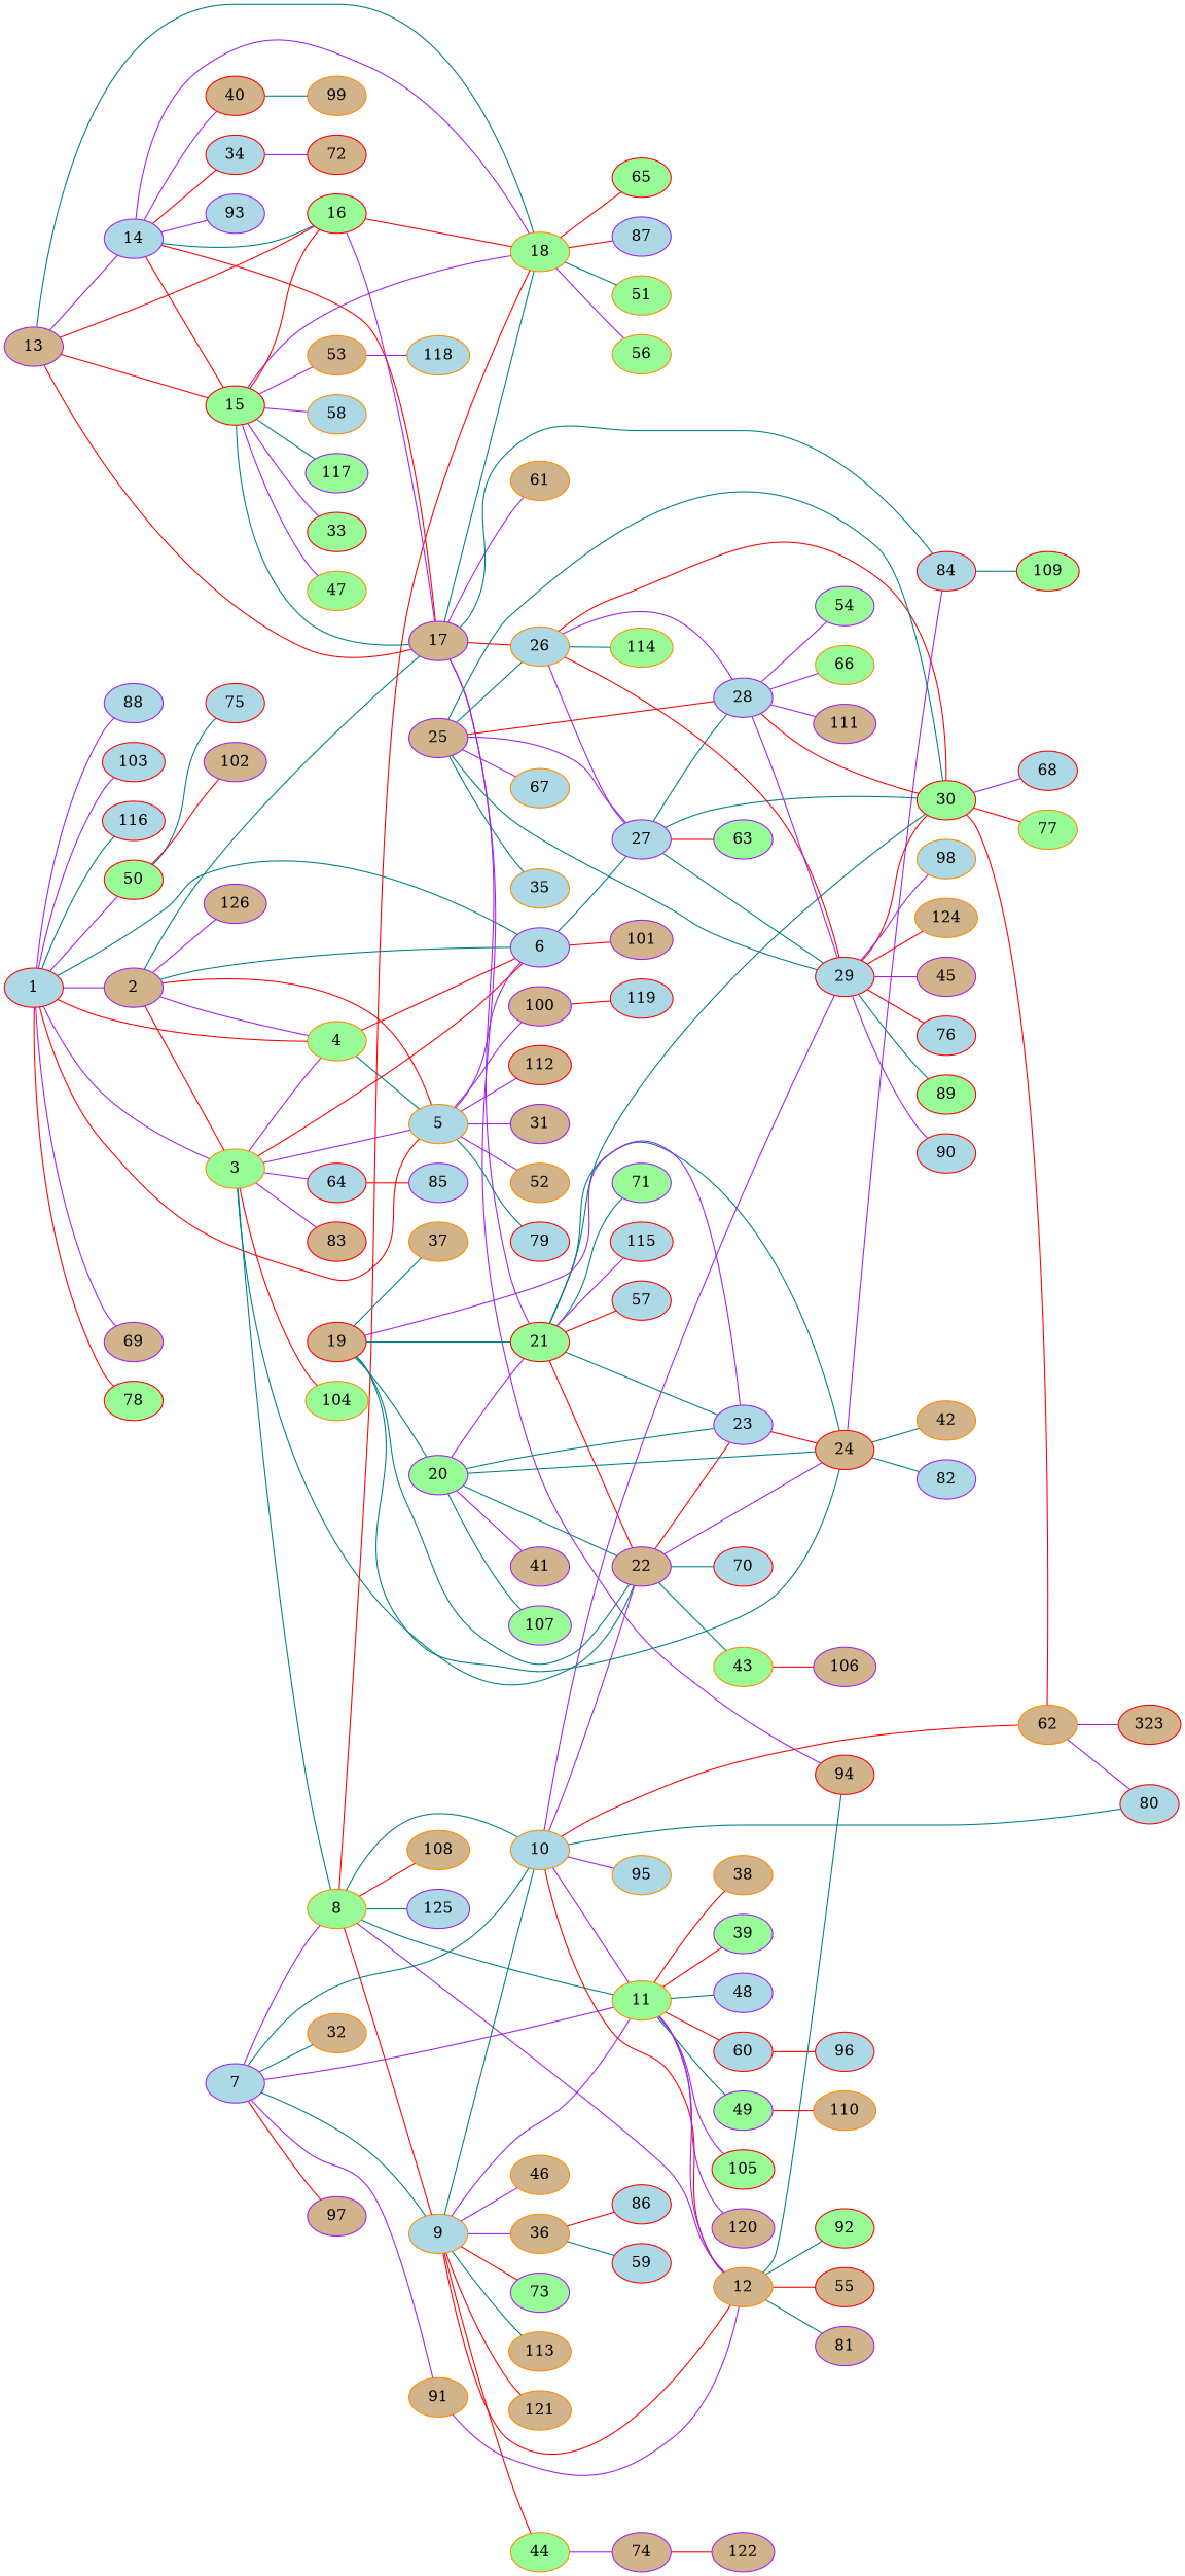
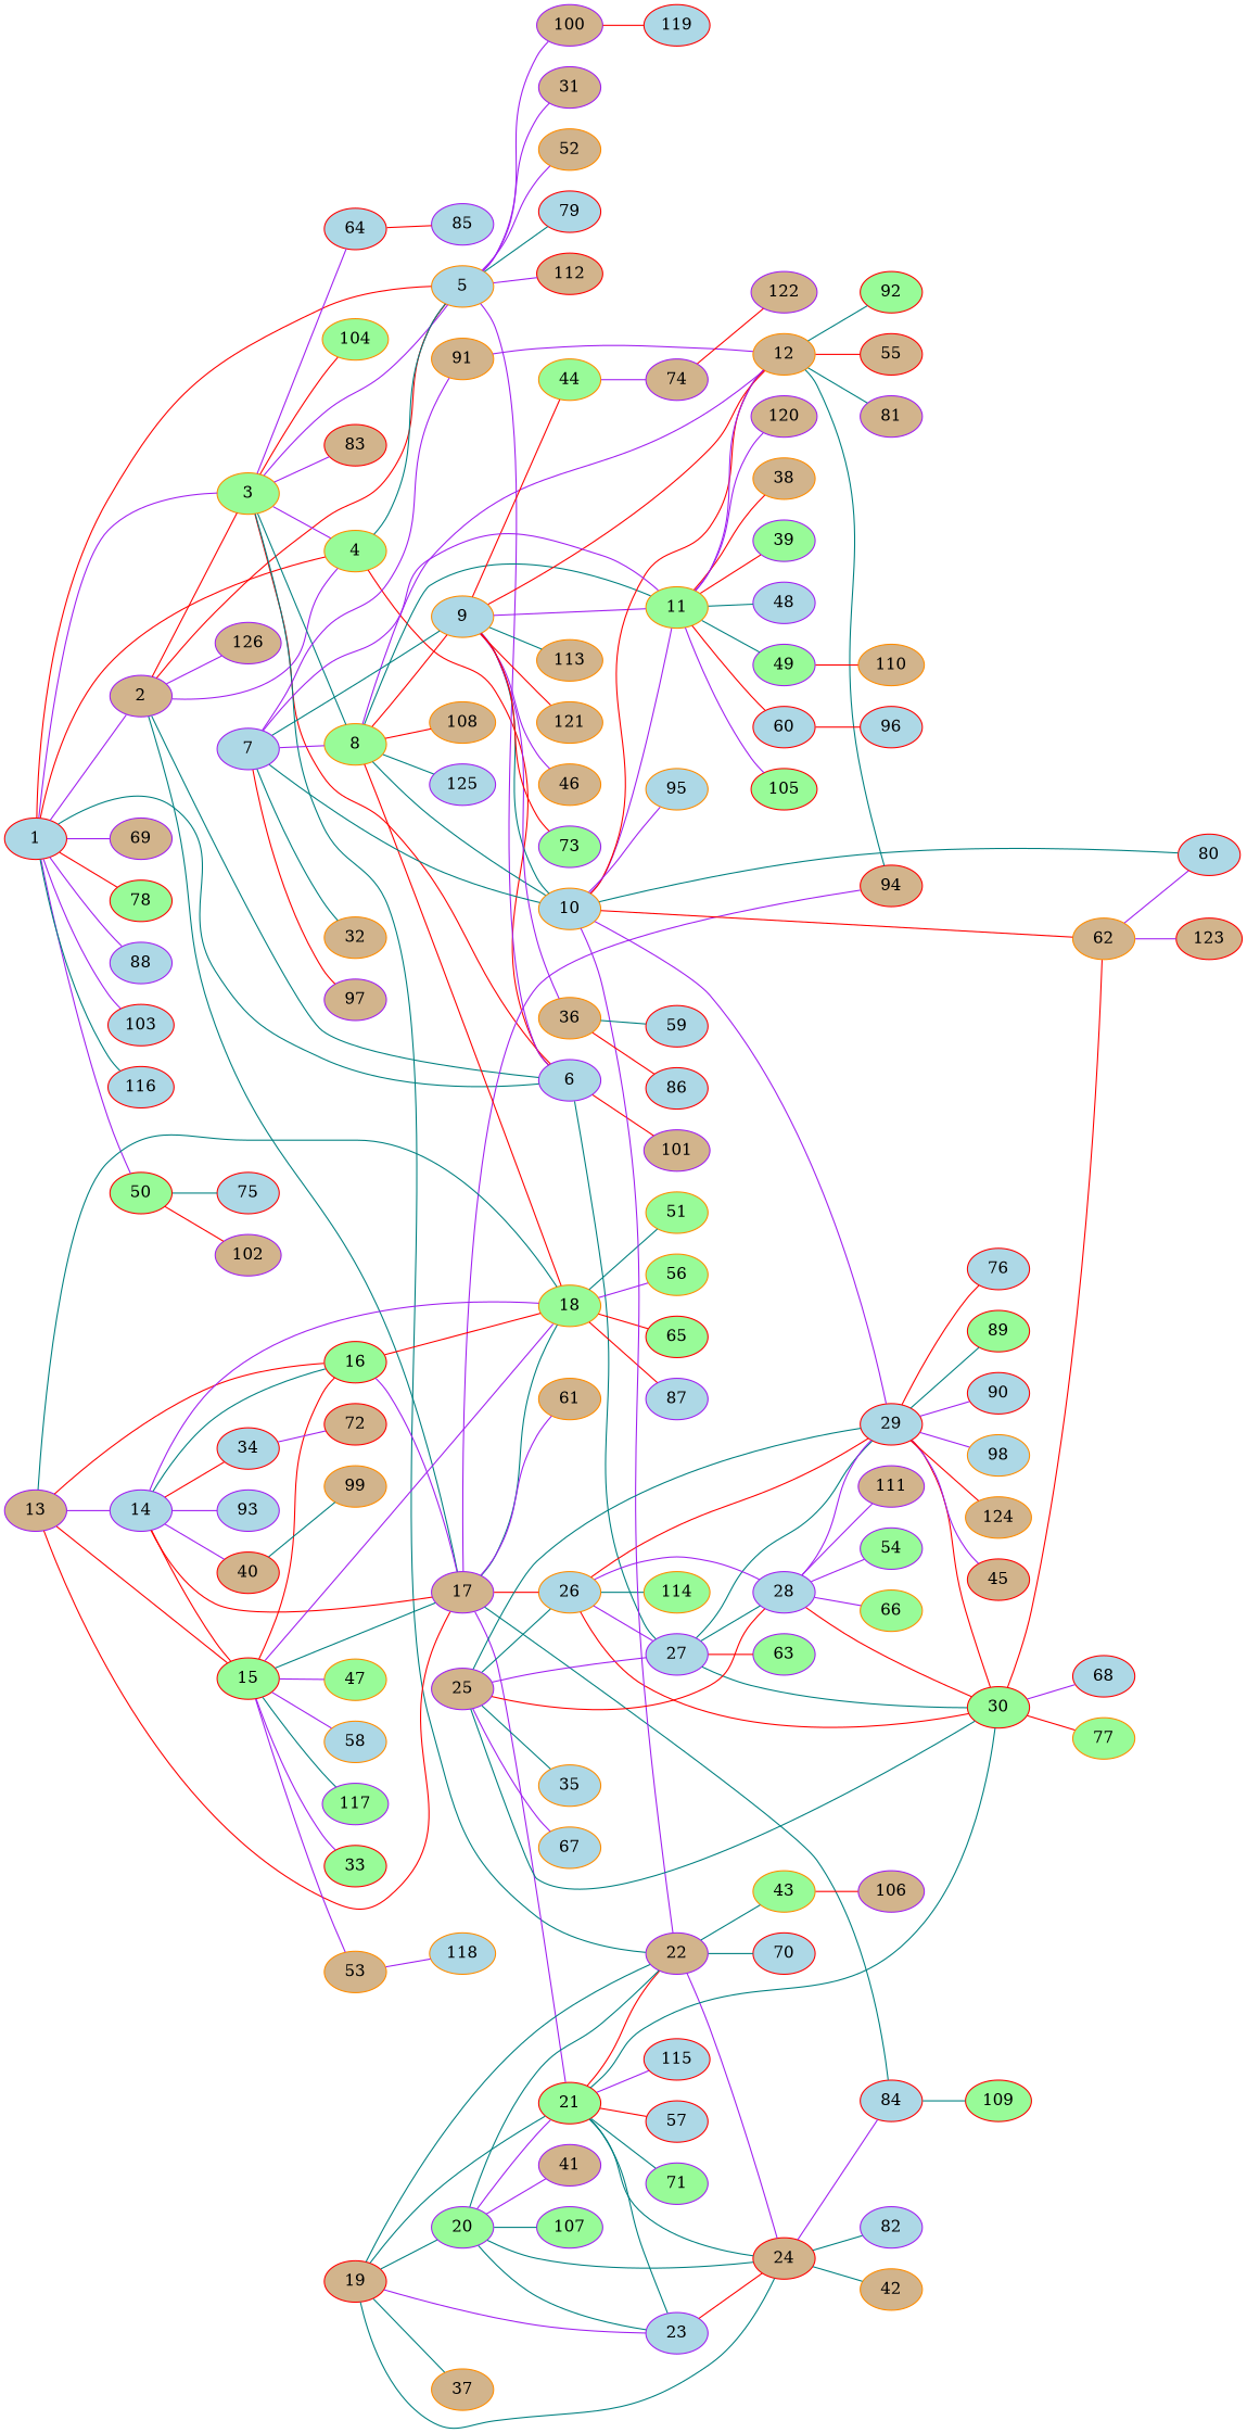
  graph {
    rankdir=LR
    node [color=red fillcolor=tan style=filled]
    edge [color=purple]
    1 [fillcolor=lightblue]
    2 [color=purple]
    3 [color=darkorange fillcolor=palegreen]
    4 [color=darkorange fillcolor=palegreen]
    5 [color=darkorange fillcolor=lightblue]
    6 [color=purple fillcolor=lightblue]
    50 [fillcolor=palegreen]
    69 [color=purple]
    78 [fillcolor=palegreen]
    88 [color=purple fillcolor=lightblue]
    103 [fillcolor=lightblue]
    116 [fillcolor=lightblue]
    17 [color=purple]
    126 [color=purple]
    8 [color=darkorange fillcolor=palegreen]
    22 [color=purple]
    64 [fillcolor=lightblue]
    83
    104 [color=darkorange fillcolor=palegreen]
    31 [color=purple]
    52 [color=darkorange]
    79 [fillcolor=lightblue]
    100 [color=purple]
    112
    27 [color=purple fillcolor=lightblue]
    101 [color=purple]
    75 [fillcolor=lightblue]
    102 [color=purple]
    18 [color=darkorange fillcolor=palegreen]
    94
    21 [fillcolor=palegreen]
    26 [color=darkorange fillcolor=lightblue]
    61 [color=darkorange]
    84 [fillcolor=lightblue]
    9 [color=darkorange fillcolor=lightblue]
    10 [color=darkorange fillcolor=lightblue]
    11 [color=darkorange fillcolor=palegreen]
    12 [color=darkorange]
    108 [color=darkorange]
    125 [color=purple fillcolor=lightblue]
    23 [color=purple fillcolor=lightblue]
    24
    43 [color=darkorange fillcolor=palegreen]
    70 [fillcolor=lightblue]
    85 [color=purple fillcolor=lightblue]
    119 [fillcolor=lightblue]
    29 [fillcolor=lightblue]
    30 [fillcolor=palegreen]
    28 [color=purple fillcolor=lightblue]
    63 [color=purple fillcolor=palegreen]
    7 [color=purple fillcolor=lightblue]
    32 [color=darkorange]
    91 [color=darkorange]
    97 [color=purple]
    36 [color=darkorange]
    44 [color=darkorange fillcolor=palegreen]
    46 [color=darkorange]
    73 [color=purple fillcolor=palegreen]
    113 [color=darkorange]
    121 [color=darkorange]
    62 [color=darkorange]
    80 [fillcolor=lightblue]
    95 [color=darkorange fillcolor=lightblue]
    38 [color=darkorange]
    39 [color=purple fillcolor=palegreen]
    48 [color=purple fillcolor=lightblue]
    49 [color=purple fillcolor=palegreen]
    60 [fillcolor=lightblue]
    105 [fillcolor=palegreen]
    120 [color=purple]
    55
    81 [color=purple]
    92 [fillcolor=palegreen]
    51 [color=darkorange fillcolor=palegreen]
    56 [color=darkorange fillcolor=palegreen]
    65 [fillcolor=palegreen]
    87 [color=purple fillcolor=lightblue]
    59 [fillcolor=lightblue]
    86 [fillcolor=lightblue]
    74 [color=purple]
-   45 [color=purple]
+   45
    76 [fillcolor=lightblue]
    89 [fillcolor=palegreen]
    90 [fillcolor=lightblue]
    98 [color=darkorange fillcolor=lightblue]
    124 [color=darkorange]
-   123 [label=323]
+   123
    110 [color=darkorange]
    96 [fillcolor=lightblue]
    13 [color=purple]
    14 [color=purple fillcolor=lightblue]
    15 [fillcolor=palegreen]
    16 [fillcolor=palegreen]
    34 [fillcolor=lightblue]
    40
    93 [color=purple fillcolor=lightblue]
    33 [fillcolor=palegreen]
    47 [color=darkorange fillcolor=palegreen]
    53 [color=darkorange]
    58 [color=darkorange fillcolor=lightblue]
    117 [color=purple fillcolor=palegreen]
    72
    99 [color=darkorange]
    118 [color=darkorange fillcolor=lightblue]
    57 [fillcolor=lightblue]
    71 [color=purple fillcolor=palegreen]
    115 [fillcolor=lightblue]
    114 [color=darkorange fillcolor=palegreen]
    109 [fillcolor=palegreen]
    19
    20 [color=purple fillcolor=palegreen]
    37 [color=darkorange]
    41 [color=purple]
    107 [color=purple fillcolor=palegreen]
    42 [color=darkorange]
    82 [color=purple fillcolor=lightblue]
    68 [fillcolor=lightblue]
    77 [color=darkorange fillcolor=palegreen]
    106 [color=purple]
    25 [color=purple]
    35 [color=darkorange fillcolor=lightblue]
    67 [color=darkorange fillcolor=lightblue]
    54 [color=purple fillcolor=palegreen]
    66 [color=darkorange fillcolor=palegreen]
    111 [color=purple]
    122 [color=purple]
    1 -- 2
    1 -- 3
    1 -- 4 [color=red]
    1 -- 5 [color=red]
    1 -- 6 [color=teal]
    1 -- 50
    1 -- 69
    1 -- 78 [color=red]
    1 -- 88
    1 -- 103
    1 -- 116 [color=teal]
    2 -- 3 [color=red]
    2 -- 4
    2 -- 5 [color=red]
    2 -- 6 [color=teal]
    2 -- 17 [color=teal]
    2 -- 126
    3 -- 4
    3 -- 5
    3 -- 6 [color=red]
    3 -- 8 [color=teal]
    3 -- 22 [color=teal]
    3 -- 64
    3 -- 83
    3 -- 104 [color=red]
    4 -- 5 [color=teal]
    4 -- 6 [color=red]
    5 -- 6
    5 -- 31
    5 -- 52
    5 -- 79 [color=teal]
    5 -- 100
    5 -- 112
    6 -- 27 [color=teal]
    6 -- 101 [color=red]
    50 -- 75 [color=teal]
    50 -- 102 [color=red]
    17 -- 18 [color=teal]
    17 -- 94
    17 -- 21
    17 -- 26 [color=red]
    17 -- 61
    17 -- 84 [color=teal]
    8 -- 18 [color=red]
    8 -- 9 [color=red]
    8 -- 10 [color=teal]
    8 -- 11 [color=teal]
    8 -- 12
    8 -- 108 [color=red]
    8 -- 125 [color=teal]
-   22 -- 23 [color=red]
    22 -- 24
    22 -- 43 [color=teal]
    22 -- 70 [color=teal]
    64 -- 85 [color=red]
    100 -- 119 [color=red]
    27 -- 29 [color=teal]
    27 -- 30 [color=teal]
    27 -- 28 [color=teal]
    27 -- 63 [color=red]
    18 -- 51 [color=teal]
    18 -- 56
    18 -- 65 [color=red]
    18 -- 87 [color=red]
    21 -- 22 [color=red]
    21 -- 23 [color=teal]
    21 -- 24 [color=teal]
    21 -- 30 [color=teal]
    21 -- 57 [color=red]
    21 -- 71 [color=teal]
    21 -- 115
    26 -- 27
    26 -- 29 [color=red]
    26 -- 30 [color=red]
    26 -- 28
    26 -- 114 [color=teal]
    84 -- 109 [color=teal]
    9 -- 10 [color=teal]
    9 -- 11
    9 -- 12 [color=red]
    9 -- 36
    9 -- 44 [color=red]
    9 -- 46
    9 -- 73 [color=red]
    9 -- 113 [color=teal]
    9 -- 121 [color=red]
    10 -- 22
    10 -- 11
    10 -- 12 [color=red]
    10 -- 29
    10 -- 62 [color=red]
    10 -- 80 [color=teal]
    10 -- 95
    11 -- 12
    11 -- 38 [color=red]
    11 -- 39 [color=red]
    11 -- 48 [color=teal]
    11 -- 49 [color=teal]
    11 -- 60 [color=red]
    11 -- 105
    11 -- 120
    12 -- 94 [color=teal]
    12 -- 55 [color=red]
    12 -- 81 [color=teal]
    12 -- 92 [color=teal]
    23 -- 24 [color=red]
    24 -- 84
    24 -- 42 [color=teal]
    24 -- 82 [color=teal]
    43 -- 106 [color=red]
    29 -- 30 [color=red]
    29 -- 45
    29 -- 76 [color=red]
    29 -- 89 [color=teal]
    29 -- 90
    29 -- 98
    29 -- 124 [color=red]
    30 -- 62 [color=red]
    30 -- 68
    30 -- 77 [color=red]
    28 -- 29
    28 -- 30 [color=red]
    28 -- 54
    28 -- 66
    28 -- 111
    7 -- 8
    7 -- 9 [color=teal]
    7 -- 10 [color=teal]
    7 -- 11
    7 -- 32 [color=teal]
    7 -- 91
    7 -- 97 [color=red]
    91 -- 12
    36 -- 59 [color=teal]
    36 -- 86 [color=red]
    44 -- 74
    62 -- 80
    62 -- 123
    49 -- 110 [color=red]
    60 -- 96 [color=red]
    74 -- 122 [color=red]
    13 -- 17 [color=red]
    13 -- 18 [color=teal]
    13 -- 14
    13 -- 15 [color=red]
    13 -- 16 [color=red]
    14 -- 17 [color=red]
    14 -- 18
    14 -- 15 [color=red]
    14 -- 16 [color=teal]
    14 -- 34 [color=red]
    14 -- 40
    14 -- 93
    15 -- 17 [color=teal]
    15 -- 18
    15 -- 16 [color=red]
    15 -- 33
    15 -- 47
    15 -- 53
    15 -- 58
    15 -- 117 [color=teal]
    16 -- 17
    16 -- 18 [color=red]
    34 -- 72
    40 -- 99 [color=teal]
    53 -- 118
    19 -- 22 [color=teal]
    19 -- 21 [color=teal]
    19 -- 23
    19 -- 24 [color=teal]
    19 -- 20 [color=teal]
    19 -- 37 [color=teal]
    20 -- 22 [color=teal]
    20 -- 21
    20 -- 23 [color=teal]
    20 -- 24 [color=teal]
    20 -- 41
    20 -- 107 [color=teal]
    25 -- 27
    25 -- 26 [color=teal]
    25 -- 29 [color=teal]
    25 -- 30 [color=teal]
    25 -- 28 [color=red]
    25 -- 35 [color=teal]
    25 -- 67
  }
